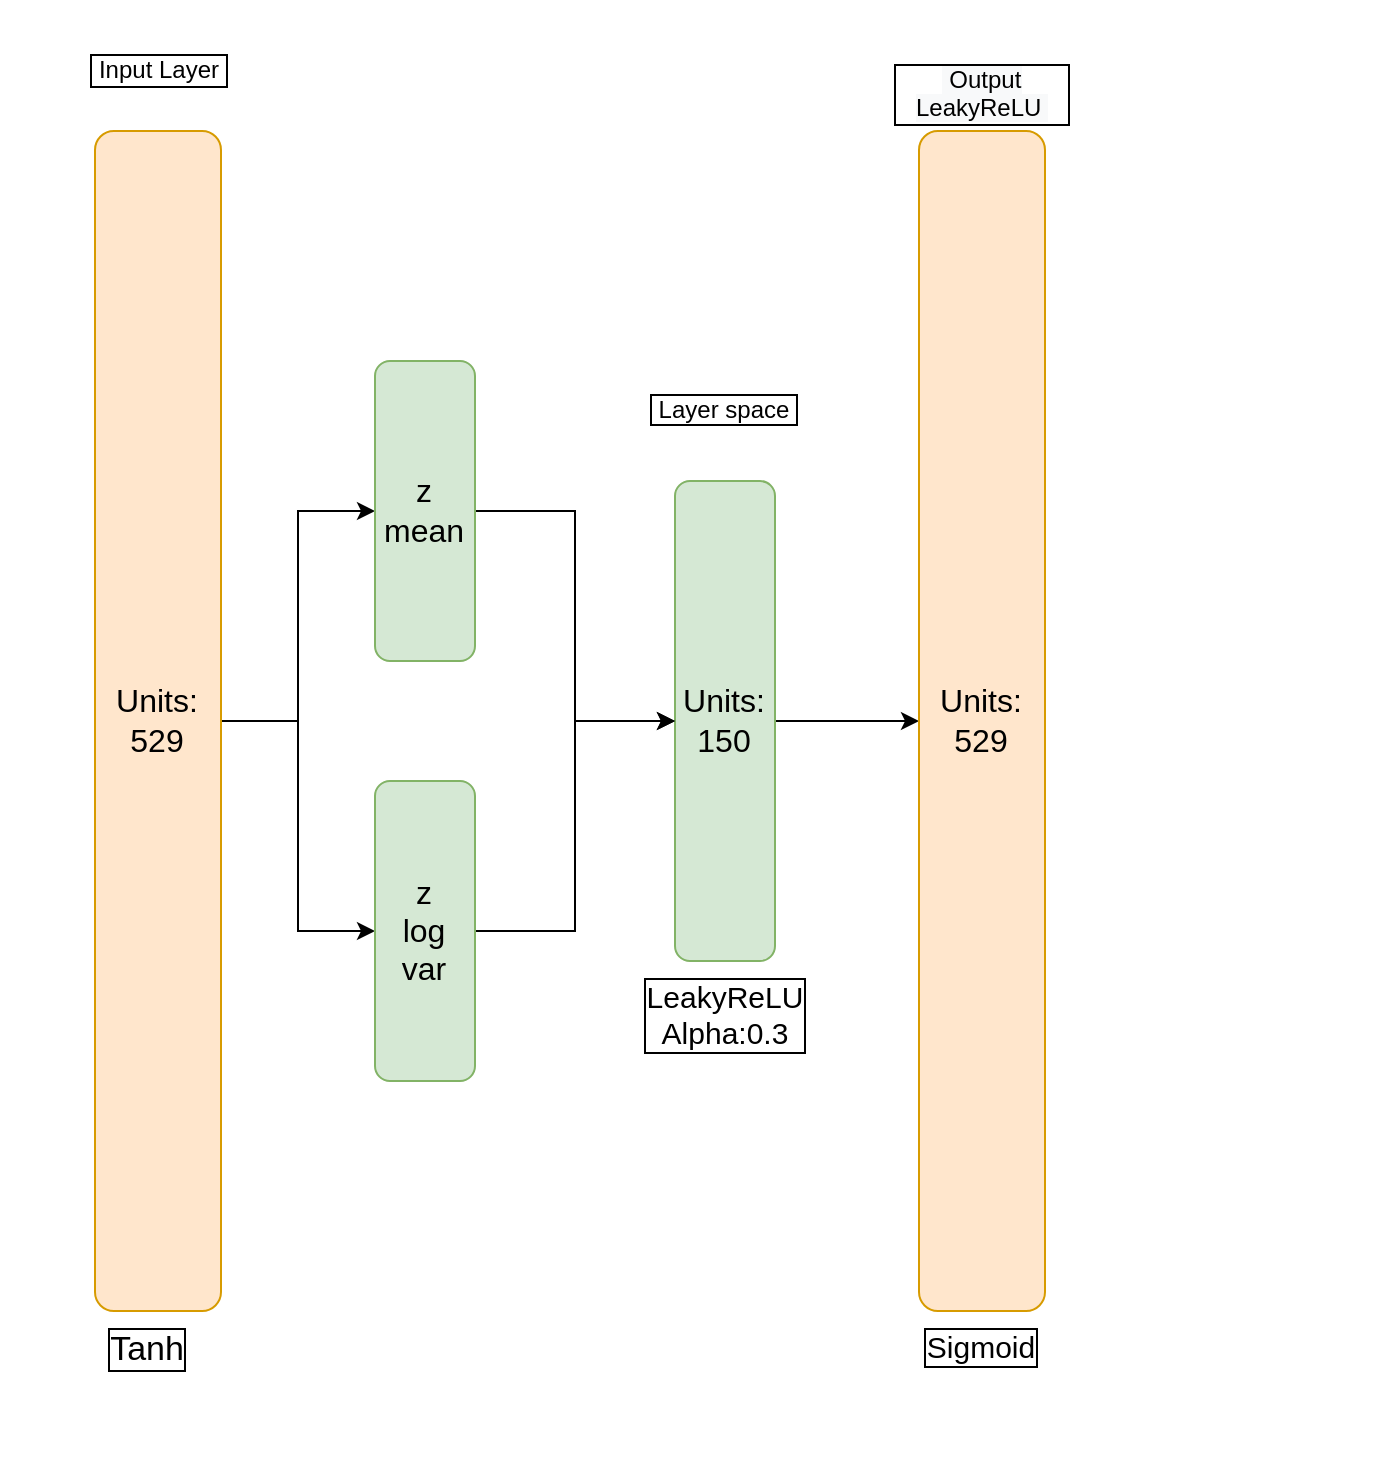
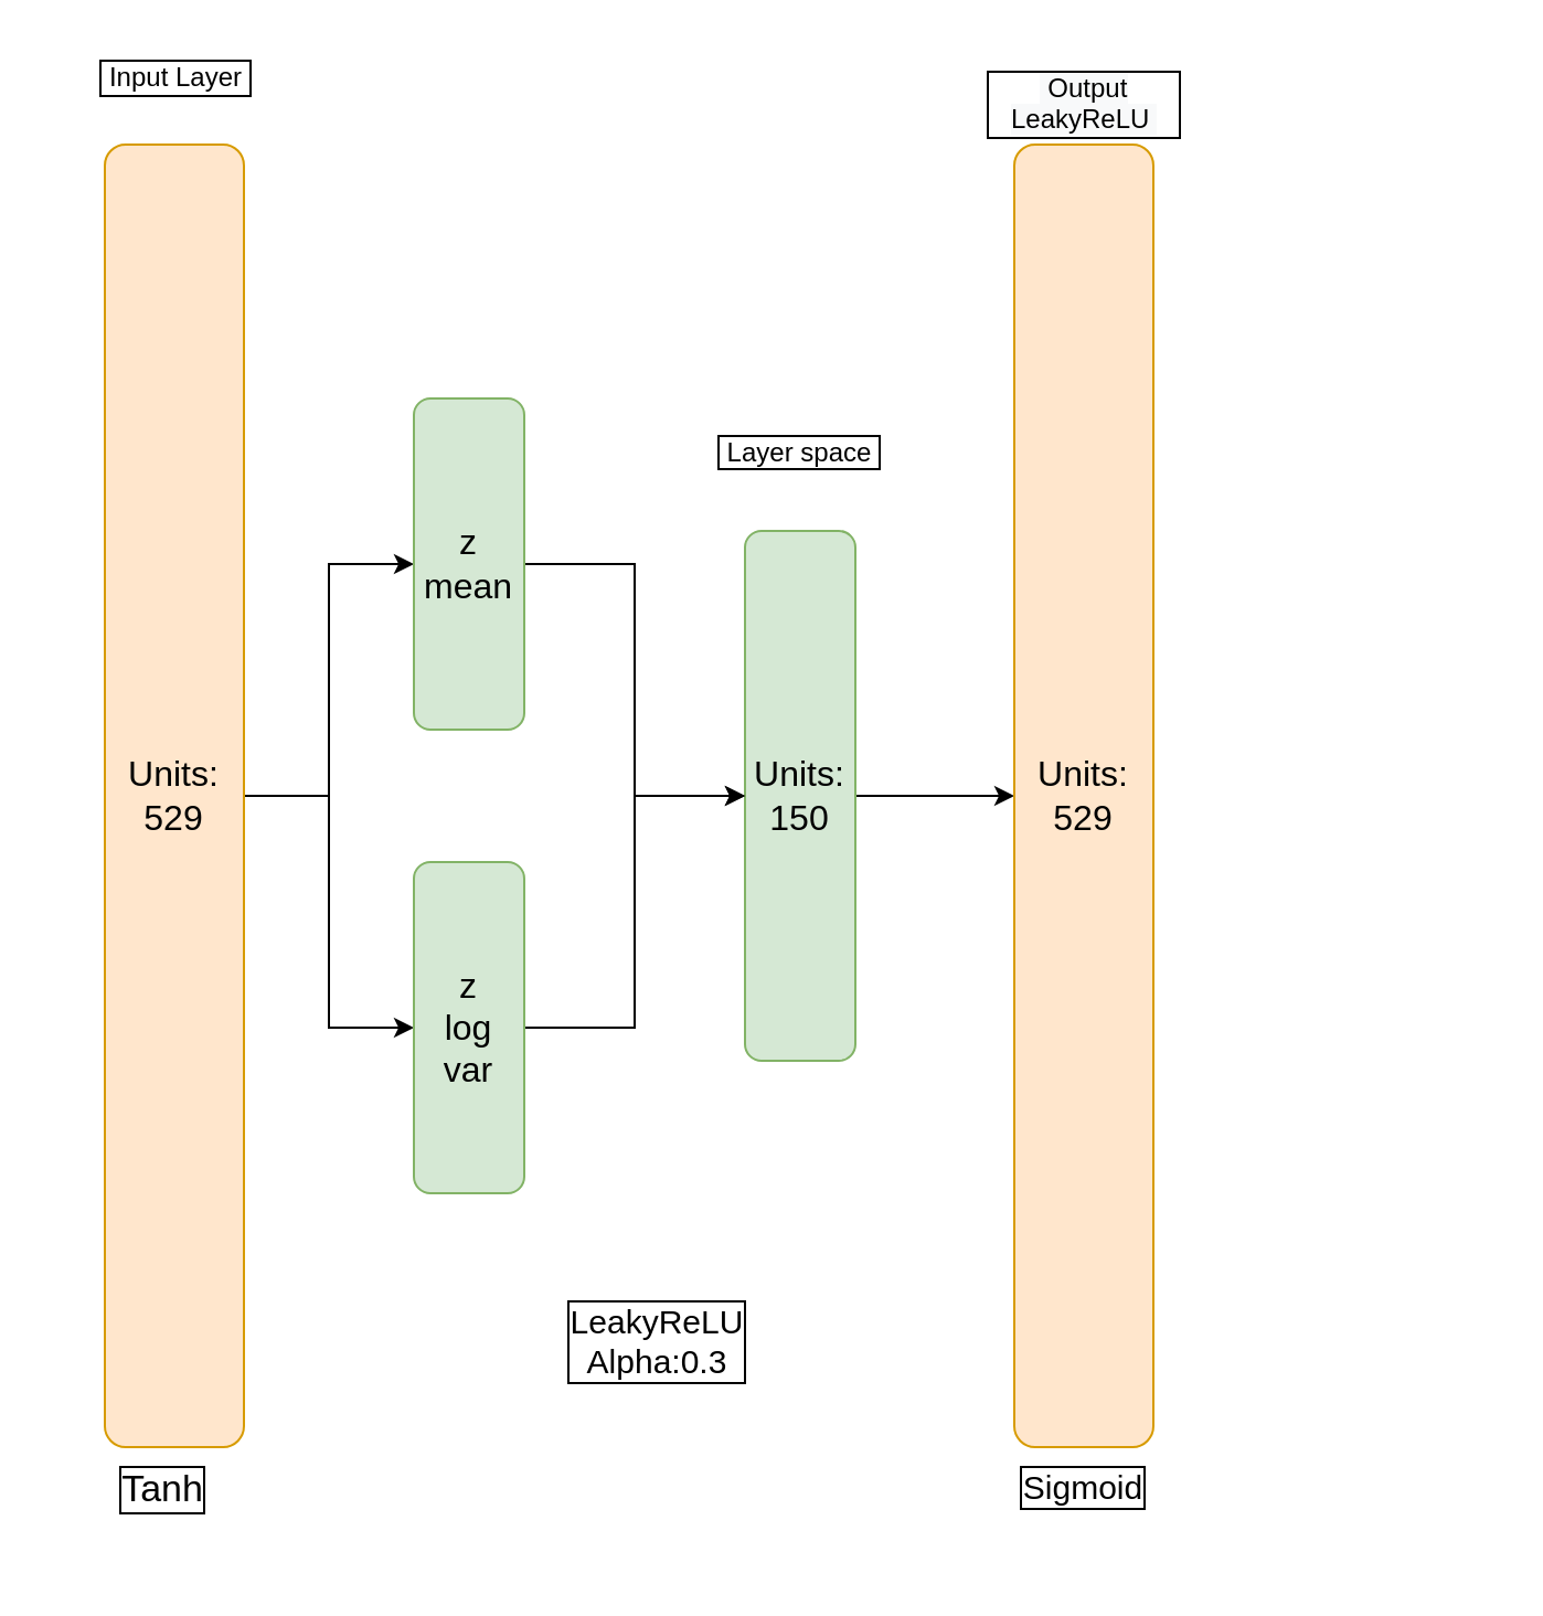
  <mxCell id="0" />
  <mxCell id="1" parent="0" />
  <mxCell id="2" style="edgeStyle=orthogonalEdgeStyle;rounded=0;orthogonalLoop=1;jettySize=auto;html=1;exitX=0.5;exitY=0;exitDx=0;exitDy=0;" edge="1" parent="1" source="4" target="21"><mxGeometry relative="1" as="geometry" /></mxCell>
  <mxCell id="3" style="edgeStyle=orthogonalEdgeStyle;rounded=0;orthogonalLoop=1;jettySize=auto;html=1;exitX=0.5;exitY=0;exitDx=0;exitDy=0;" edge="1" parent="1" source="4" target="19"><mxGeometry relative="1" as="geometry" /></mxCell>
  <mxCell id="4" value="&lt;font style=&quot;font-size: 16px;&quot;&gt;Units: 529&lt;/font&gt;" style="rounded=1;whiteSpace=wrap;html=1;direction=south;fillColor=#ffe6cc;strokeColor=#d79b00;" parent="1" vertex="1"><mxGeometry x="47" y="65" width="63" height="590" as="geometry" /></mxCell>
  <mxCell id="5" value="" style="edgeStyle=orthogonalEdgeStyle;rounded=0;orthogonalLoop=1;jettySize=auto;html=1;" parent="1" edge="1"><mxGeometry relative="1" as="geometry"><mxPoint x="257" y="360" as="targetPoint" /></mxGeometry></mxCell>
  <mxCell id="6" value="" style="edgeStyle=orthogonalEdgeStyle;rounded=0;orthogonalLoop=1;jettySize=auto;html=1;" parent="1" edge="1"><mxGeometry relative="1" as="geometry"><mxPoint x="317" y="360" as="sourcePoint" /></mxGeometry></mxCell>
  <mxCell id="7" style="edgeStyle=orthogonalEdgeStyle;rounded=0;orthogonalLoop=1;jettySize=auto;html=1;entryX=0.5;entryY=1;entryDx=0;entryDy=0;" parent="1" source="8" target="11" edge="1"><mxGeometry relative="1" as="geometry" /></mxCell>
  <mxCell id="8" value="&lt;font style=&quot;font-size: 16px;&quot;&gt;Units: 150&lt;/font&gt;" style="rounded=1;whiteSpace=wrap;html=1;direction=south;fillColor=#d5e8d4;strokeColor=#82b366;" parent="1" vertex="1"><mxGeometry x="337" y="240" width="50" height="240" as="geometry" /></mxCell>
  <mxCell id="9" style="edgeStyle=orthogonalEdgeStyle;rounded=0;orthogonalLoop=1;jettySize=auto;html=1;exitX=0.5;exitY=0;exitDx=0;exitDy=0;entryX=0.5;entryY=1;entryDx=0;entryDy=0;" parent="1" edge="1"><mxGeometry relative="1" as="geometry"><mxPoint x="587" y="360" as="sourcePoint" /></mxGeometry></mxCell>
  <mxCell id="10" style="edgeStyle=orthogonalEdgeStyle;rounded=0;orthogonalLoop=1;jettySize=auto;html=1;exitX=0.5;exitY=0;exitDx=0;exitDy=0;" parent="1" edge="1"><mxGeometry relative="1" as="geometry"><mxPoint x="677" y="360" as="sourcePoint" /></mxGeometry></mxCell>
  <mxCell id="11" value="&lt;font style=&quot;font-size: 16px;&quot;&gt;Units: 529&lt;/font&gt;" style="rounded=1;whiteSpace=wrap;html=1;direction=south;labelBorderColor=none;fillColor=#ffe6cc;strokeColor=#d79b00;" parent="1" vertex="1"><mxGeometry x="459" y="65" width="63" height="590" as="geometry" /></mxCell>
  <mxCell id="12" value="&amp;nbsp;Input Layer&amp;nbsp;" style="text;html=1;align=center;verticalAlign=middle;resizable=0;points=[];autosize=1;strokeColor=none;fillColor=none;labelBorderColor=default;" parent="1" vertex="1"><mxGeometry x="33.5" y="20" width="90" height="30" as="geometry" /></mxCell>
  <mxCell id="13" value="&lt;span style=&quot;color: rgb(0, 0, 0); font-family: Helvetica; font-size: 12px; font-style: normal; font-variant-ligatures: normal; font-variant-caps: normal; font-weight: 400; letter-spacing: normal; orphans: 2; text-indent: 0px; text-transform: none; widows: 2; word-spacing: 0px; -webkit-text-stroke-width: 0px; background-color: rgb(248, 249, 250); text-decoration-thickness: initial; text-decoration-style: initial; text-decoration-color: initial; float: none; display: inline !important;&quot;&gt;&amp;nbsp;Output LeakyReLU&amp;nbsp;&lt;/span&gt;" style="text;whiteSpace=wrap;html=1;labelBorderColor=default;align=center;" parent="1" vertex="1"><mxGeometry x="445.5" y="25" width="90" height="40" as="geometry" /></mxCell>
  <mxCell id="14" value="&lt;div style=&quot;&quot;&gt;&lt;span style=&quot;background-color: initial;&quot;&gt;&amp;nbsp;Layer space&amp;nbsp;&lt;/span&gt;&lt;/div&gt;" style="text;whiteSpace=wrap;html=1;fontColor=#000000;align=center;labelBorderColor=default;" parent="1" vertex="1"><mxGeometry x="317" y="190" width="90" height="40" as="geometry" /></mxCell>
  <mxCell id="15" value="&lt;div style=&quot;font-size: 17px;&quot;&gt;&lt;span style=&quot;background-color: initial; font-size: 17px;&quot;&gt;Tanh&lt;/span&gt;&lt;/div&gt;" style="text;whiteSpace=wrap;html=1;fontColor=#000000;align=center;labelBorderColor=default;spacing=4;fontSize=17;" parent="1" vertex="1"><mxGeometry x="20" y="655" width="107" height="55" as="geometry" /></mxCell>
- <mxCell id="16" value="&lt;div style=&quot;font-size: 15px;&quot;&gt;LeakyReLU&lt;/div&gt;&lt;div style=&quot;font-size: 15px;&quot;&gt;Alpha:0.3&lt;/div&gt;" style="text;whiteSpace=wrap;html=1;fontColor=#000000;align=center;labelBorderColor=default;spacing=4;fontSize=15;" parent="1" vertex="1"><mxGeometry x="308.5" y="480" width="107" height="55" as="geometry" /></mxCell>
+ <mxCell id="16" value="&lt;div style=&quot;font-size: 15px;&quot;&gt;LeakyReLU&lt;/div&gt;&lt;div style=&quot;font-size: 15px;&quot;&gt;Alpha:0.3&lt;/div&gt;" style="text;whiteSpace=wrap;html=1;fontColor=#000000;align=center;labelBorderColor=default;spacing=4;fontSize=15;" parent="1" vertex="1"><mxGeometry x="243.5" y="580" width="107" height="55" as="geometry" /></mxCell>
  <mxCell id="17" value="&lt;div style=&quot;font-size: 15px;&quot;&gt;Sigmoid&lt;/div&gt;" style="text;whiteSpace=wrap;html=1;fontColor=#000000;align=center;labelBorderColor=default;spacing=4;fontSize=15;" parent="1" vertex="1"><mxGeometry x="437" y="655" width="107" height="55" as="geometry" /></mxCell>
  <mxCell id="18" style="edgeStyle=orthogonalEdgeStyle;rounded=0;orthogonalLoop=1;jettySize=auto;html=1;exitX=0.5;exitY=0;exitDx=0;exitDy=0;" edge="1" parent="1" source="19" target="8"><mxGeometry relative="1" as="geometry" /></mxCell>
  <mxCell id="19" value="&lt;span style=&quot;font-size: 16px;&quot;&gt;z mean&lt;/span&gt;" style="rounded=1;whiteSpace=wrap;html=1;direction=south;fillColor=#d5e8d4;strokeColor=#82b366;" vertex="1" parent="1"><mxGeometry x="187" y="180" width="50" height="150" as="geometry" /></mxCell>
  <mxCell id="20" style="edgeStyle=orthogonalEdgeStyle;rounded=0;orthogonalLoop=1;jettySize=auto;html=1;exitX=0.5;exitY=0;exitDx=0;exitDy=0;" edge="1" parent="1" source="21" target="8"><mxGeometry relative="1" as="geometry" /></mxCell>
  <mxCell id="21" value="&lt;span style=&quot;font-size: 16px;&quot;&gt;z &lt;br&gt;log var&lt;/span&gt;" style="rounded=1;whiteSpace=wrap;html=1;direction=south;fillColor=#d5e8d4;strokeColor=#82b366;" vertex="1" parent="1"><mxGeometry x="187" y="390" width="50" height="150" as="geometry" /></mxCell>
